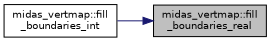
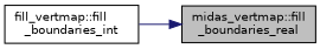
  digraph {
    rankdir=RL
    node [color=black fontname=Helvetica fontsize=10 shape=record style=filled]
    n1 [fillcolor=grey75 fontcolor=black height=0.2 label="midas_vertmap::fill\l_boundaries_real" width=0.4]
-   n2 [fillcolor=white height=0.2 label="midas_vertmap::fill\l_boundaries_int" width=0.4]
+   n2 [fillcolor=white height=0.2 label="fill_vertmap::fill\l_boundaries_int" width=0.4]
    n1 -> n2 [color=midnightblue dir=back fontname=Helvetica fontsize=10 labelfontname=Helvetica labelfontsize=10 style=solid]
  }
